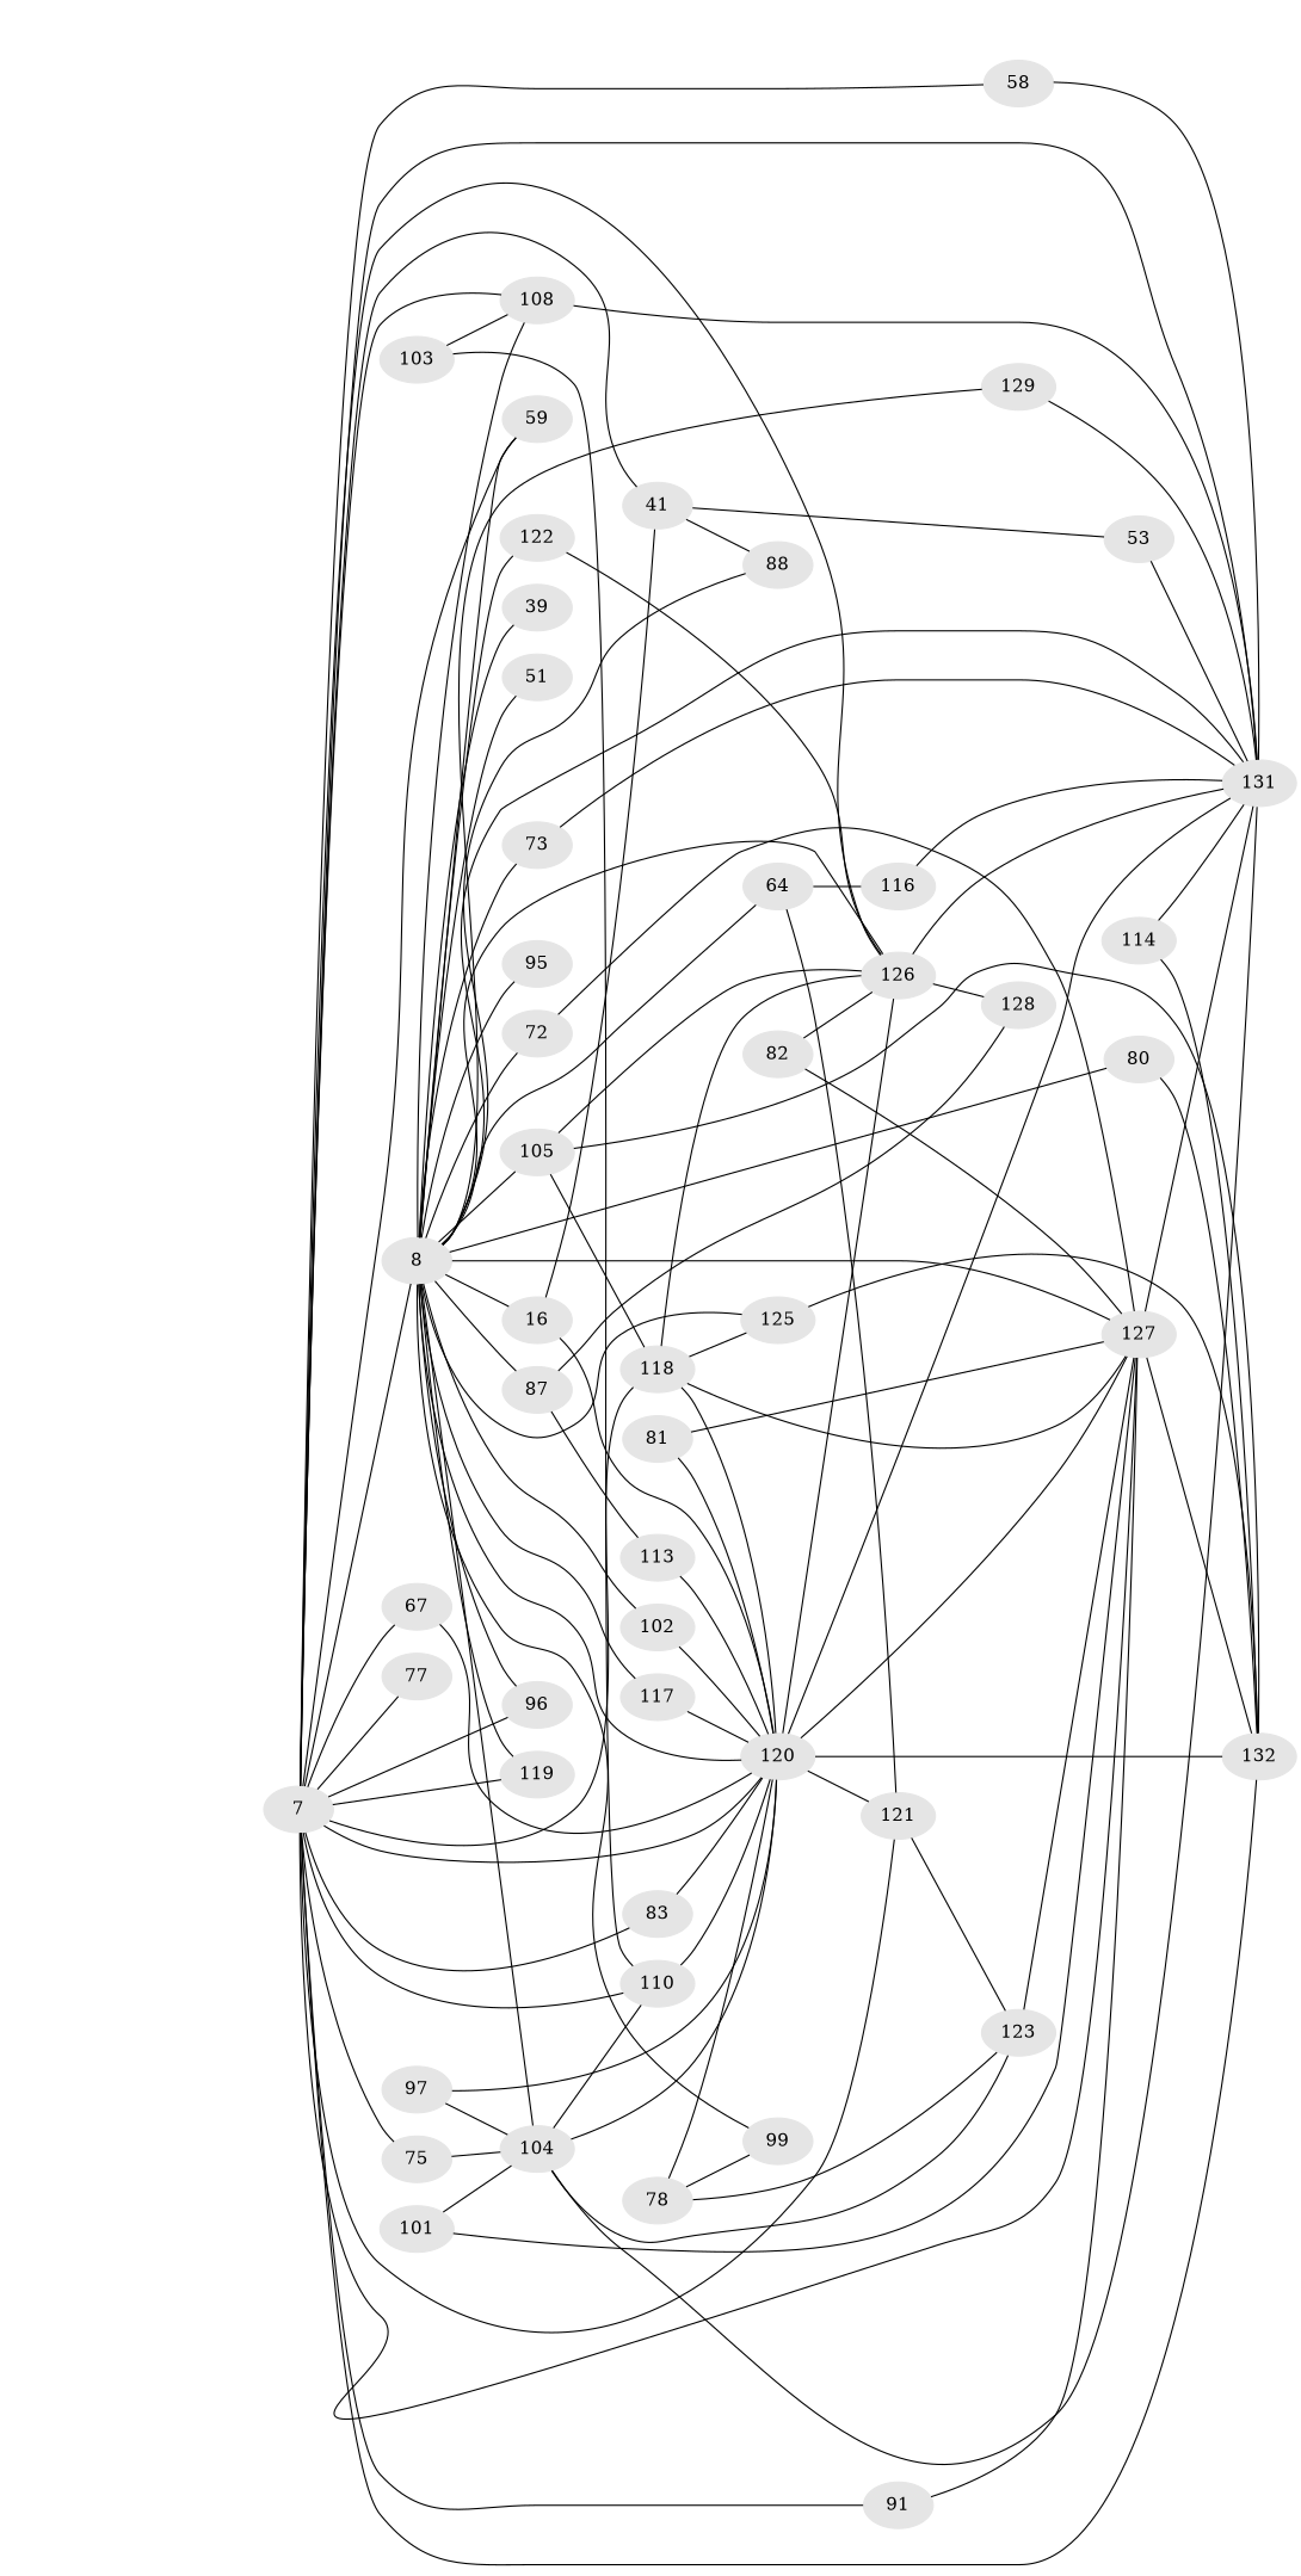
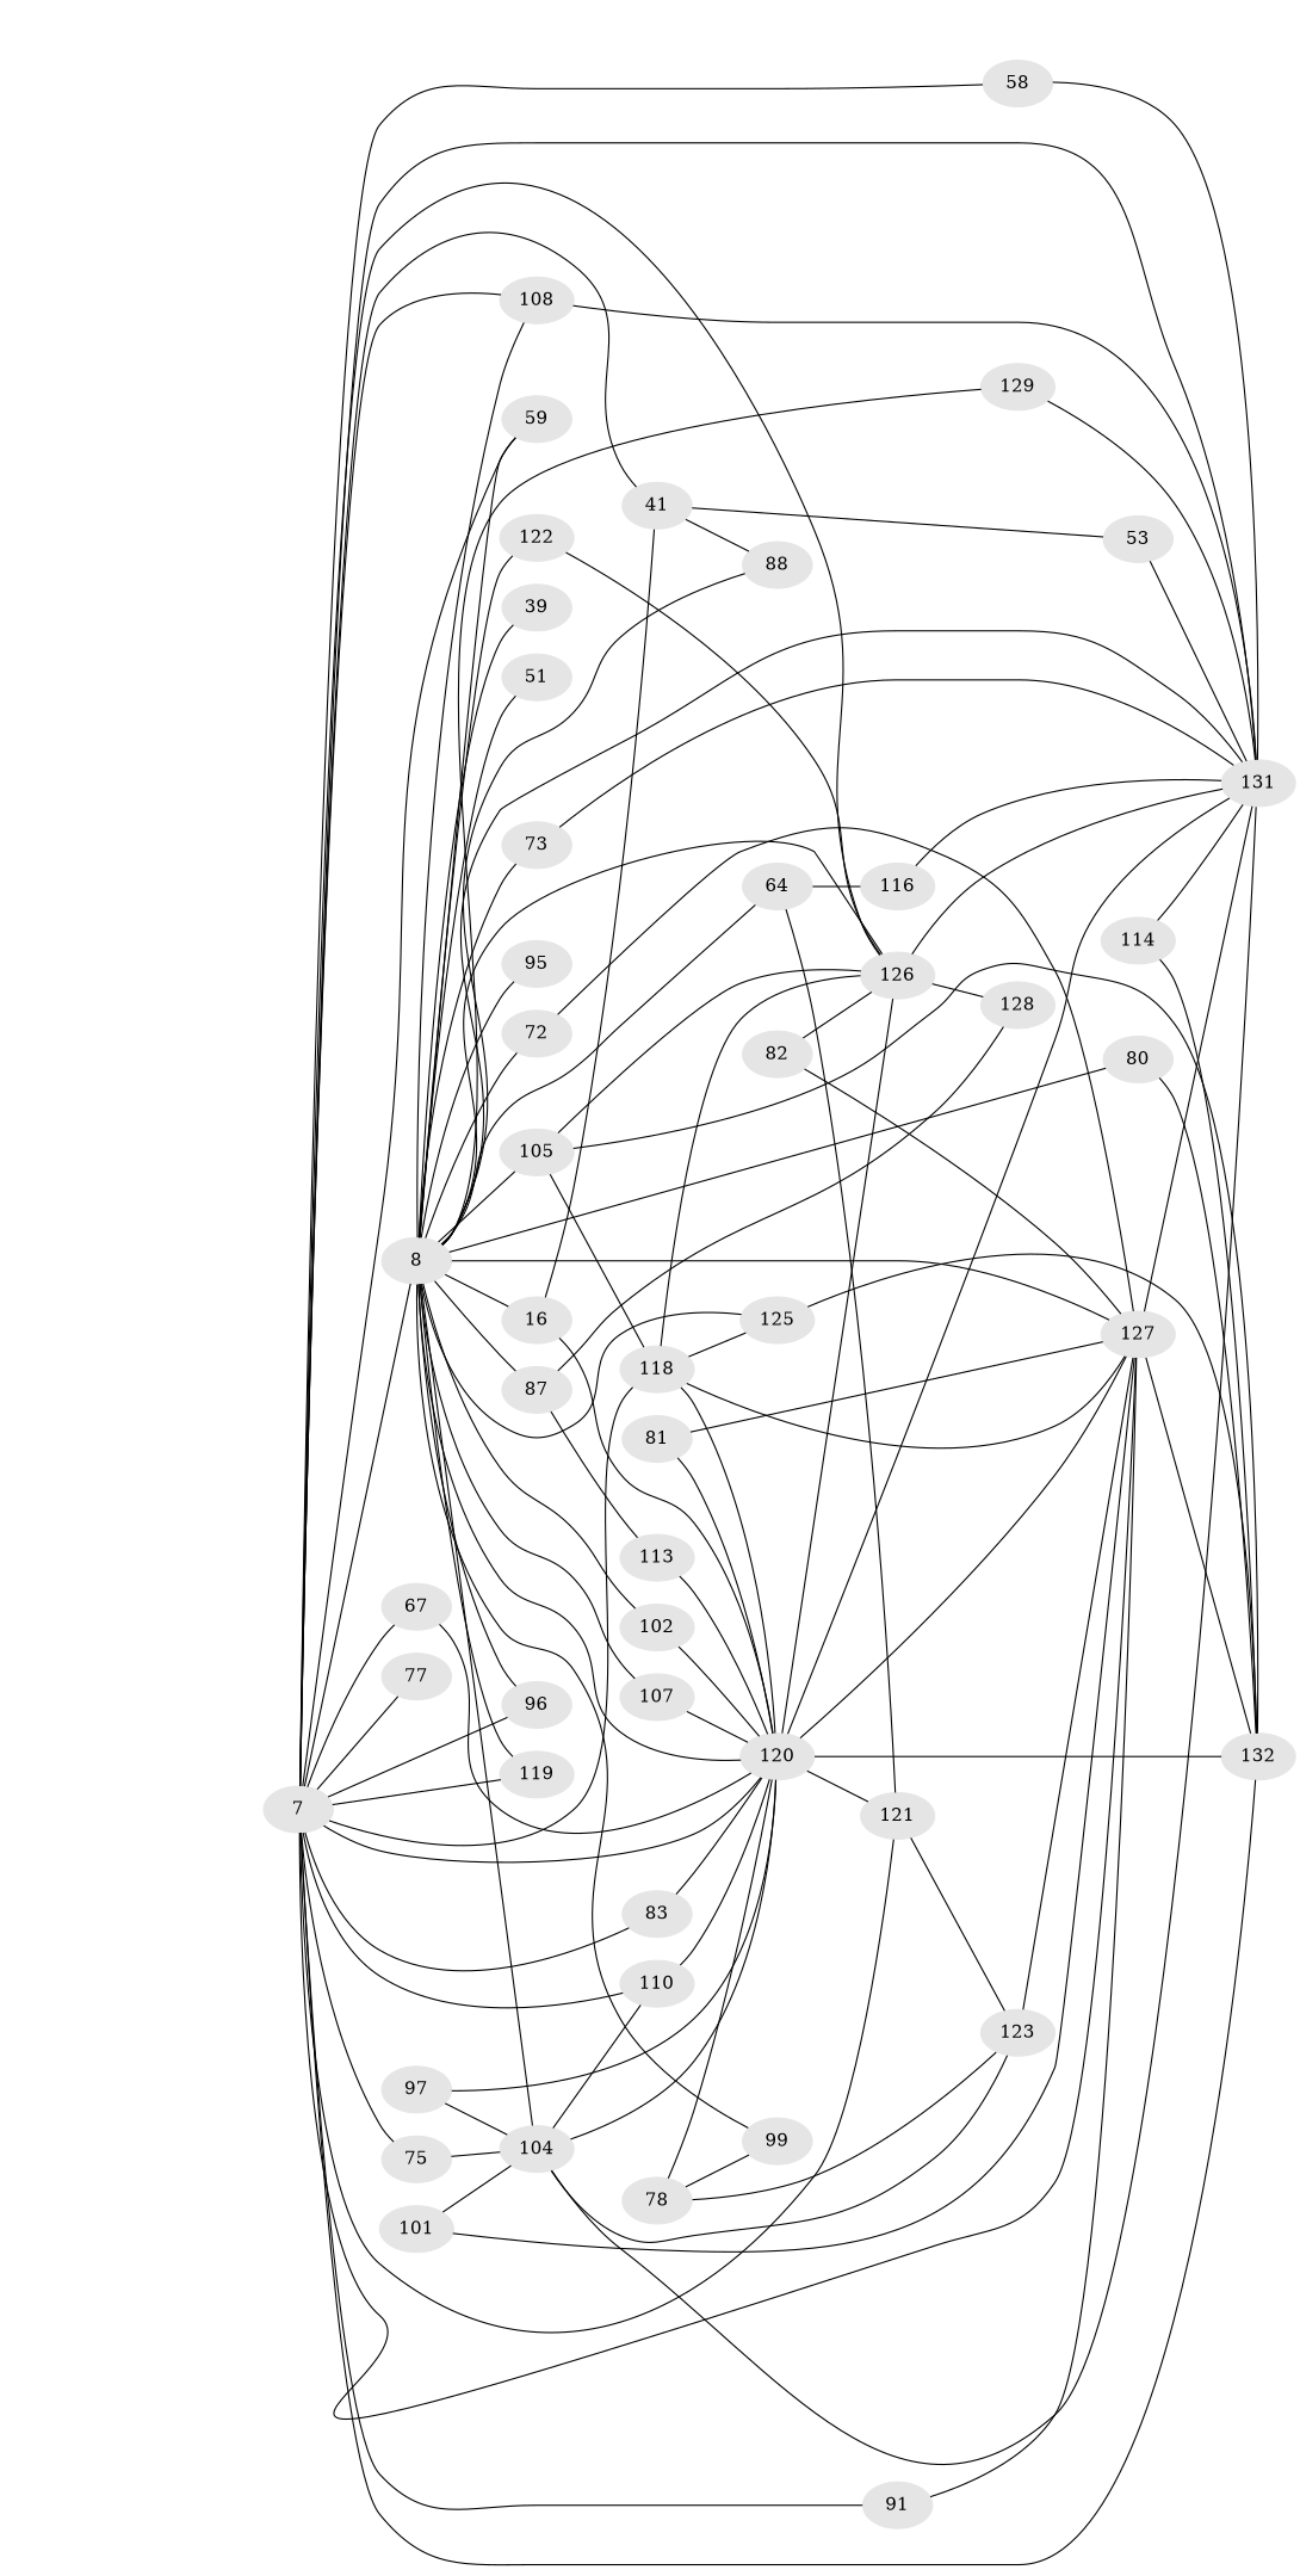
  graph {
    rankdir=LR
    node [color=gray90 style=filled]
    7 [super="+3"]
    8 [super="+5+6"]
    41 [super="+26"]
    58
    59
    67
    75
    77
    83 [super="+48"]
    91
    96
    108 [super="+92+86+85+24"]
    110 [super="+79+70"]
    118 [super="+45+61+76+112+43"]
    119
    120 [super="+63+10"]
    121 [super="+18+30+36"]
    126 [super="+90+89"]
    127 [super="+4"]
    131 [super="+130+29+106"]
    132 [super="+31+107"]
    16
    39
    51
    64 [super="+19"]
    72 [super="+62"]
    73 [super="+55"]
    80
    87 [super="+68"]
    88
    95
    99
    102
    104 [super="+100+12"]
    105 [super="+21+93+34"]
-   117
+   117 [label=107]
    122 [super="+98"]
    125 [super="+124"]
    129
    53
    123 [super="+57"]
    128
    116 [super="+115"]
    113
    n45 [label=81]
    78
    82
    97
    101
-   103
    114
    7 -- 8 [weight=8]
    7 -- 41 [weight=2]
    7 -- 58
    7 -- 59
    7 -- 67
    7 -- 75
    7 -- 77 [weight=2]
    7 -- 83
    7 -- 91
    7 -- 96
    7 -- 108 [weight=3]
    7 -- 110 [weight=3]
    7 -- 118 [weight=7]
    7 -- 119
    7 -- 120 [weight=5]
    7 -- 121
    7 -- 126 [weight=2]
    7 -- 127 [weight=4]
    7 -- 131 [weight=3]
    7 -- 132 [weight=2]
    8 -- 59
    8 -- 96
    8 -- 108 [weight=3]
    8 -- 119
    8 -- 120 [weight=9]
    8 -- 126 [weight=2]
    8 -- 127 [weight=9]
    8 -- 131
    8 -- 16
    8 -- 39 [weight=2]
    8 -- 51 [weight=2]
    8 -- 64
    8 -- 72 [weight=2]
    8 -- 73 [weight=2]
    8 -- 80
    8 -- 87 [weight=3]
    8 -- 88
    8 -- 95 [weight=2]
    8 -- 99
    8 -- 102
    8 -- 104 [weight=2]
    8 -- 105 [weight=5]
    8 -- 117
    8 -- 122 [weight=3]
    8 -- 125
    8 -- 129
    41 -- 88
    41 -- 53
    58 -- 131
    67 -- 120
    75 -- 104
    83 -- 120 [weight=2]
    91 -- 127
    108 -- 131 [weight=2]
    110 -- 120
    118 -- 120 [weight=2]
    118 -- 126
    118 -- 127
    118 -- 125
    120 -- 121 [weight=2]
    120 -- 126 [weight=5]
    120 -- 127 [weight=4]
    120 -- 131
    120 -- 132 [weight=4]
    121 -- 123
    126 -- 131 [weight=2]
    126 -- 128
    127 -- 131 [weight=3]
    127 -- 132
    16 -- 41
    16 -- 120
    64 -- 121
    64 -- 116 [weight=2]
    72 -- 127
    73 -- 131
    80 -- 132
    87 -- 128
    87 -- 113
    102 -- 120
    104 -- 110
    104 -- 120
    104 -- 131 [weight=2]
    104 -- 123
    105 -- 118 [weight=2]
    105 -- 126
    105 -- 132
    117 -- 120
    122 -- 126
    125 -- 132
    129 -- 131
    53 -- 131
    123 -- 127
    116 -- 131 [weight=2]
    113 -- 120
    n45 -- 120
    n45 -- 127
    78 -- 120 [weight=2]
    78 -- 99
    78 -- 123
    82 -- 126
    82 -- 127
    97 -- 120 [weight=2]
    97 -- 104
    101 -- 127
    101 -- 104
-   103 -- 108
-   103 -- 110
    114 -- 131
    114 -- 132
  }
